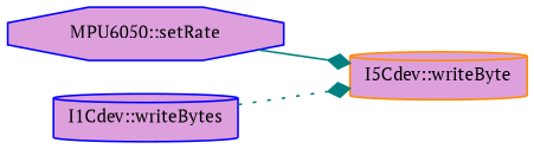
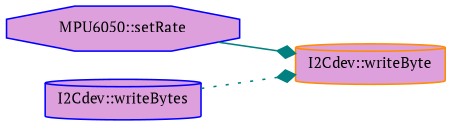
  digraph {
    fontname="PT Serif"
    rankdir=LR
    node [color=blue fillcolor=plum fontname="PT Serif" fontsize=10 shape=cylinder style=filled]
    edge [arrowhead=diamond color=teal fontname="PT Serif" fontsize=10 labelfontname=Helvetica labelfontsize=10]
    n1 [fontcolor=black height=0.2 label="MPU6050::setRate" shape=octagon width=0.4]
-   n2 [color=darkorange height=0.2 label="I5Cdev::writeByte" width=0.4]
-   n3 [height=0.2 label="I1Cdev::writeBytes" width=0.4]
+   n2 [color=darkorange height=0.2 label="I2Cdev::writeByte" width=0.4]
+   n3 [height=0.2 label="I2Cdev::writeBytes" width=0.4]
    n1 -> n2 [style=solid]
    n3 -> n2 [style=dotted]
  }
